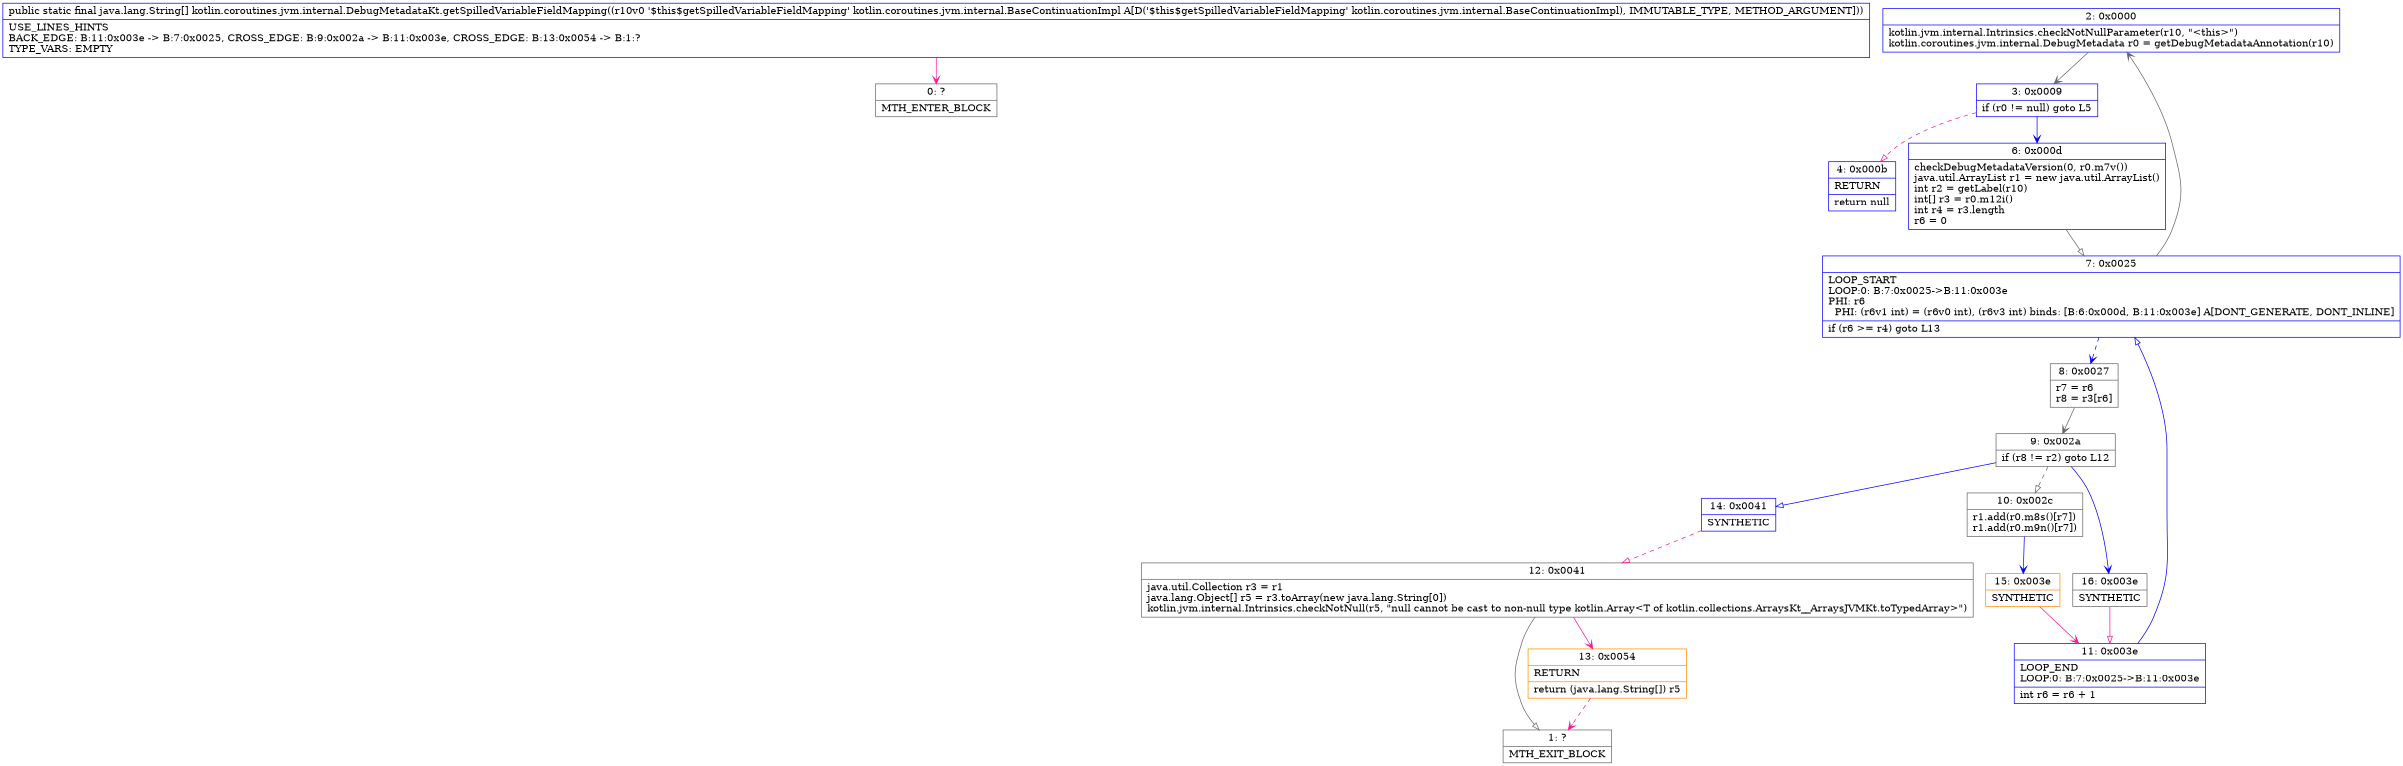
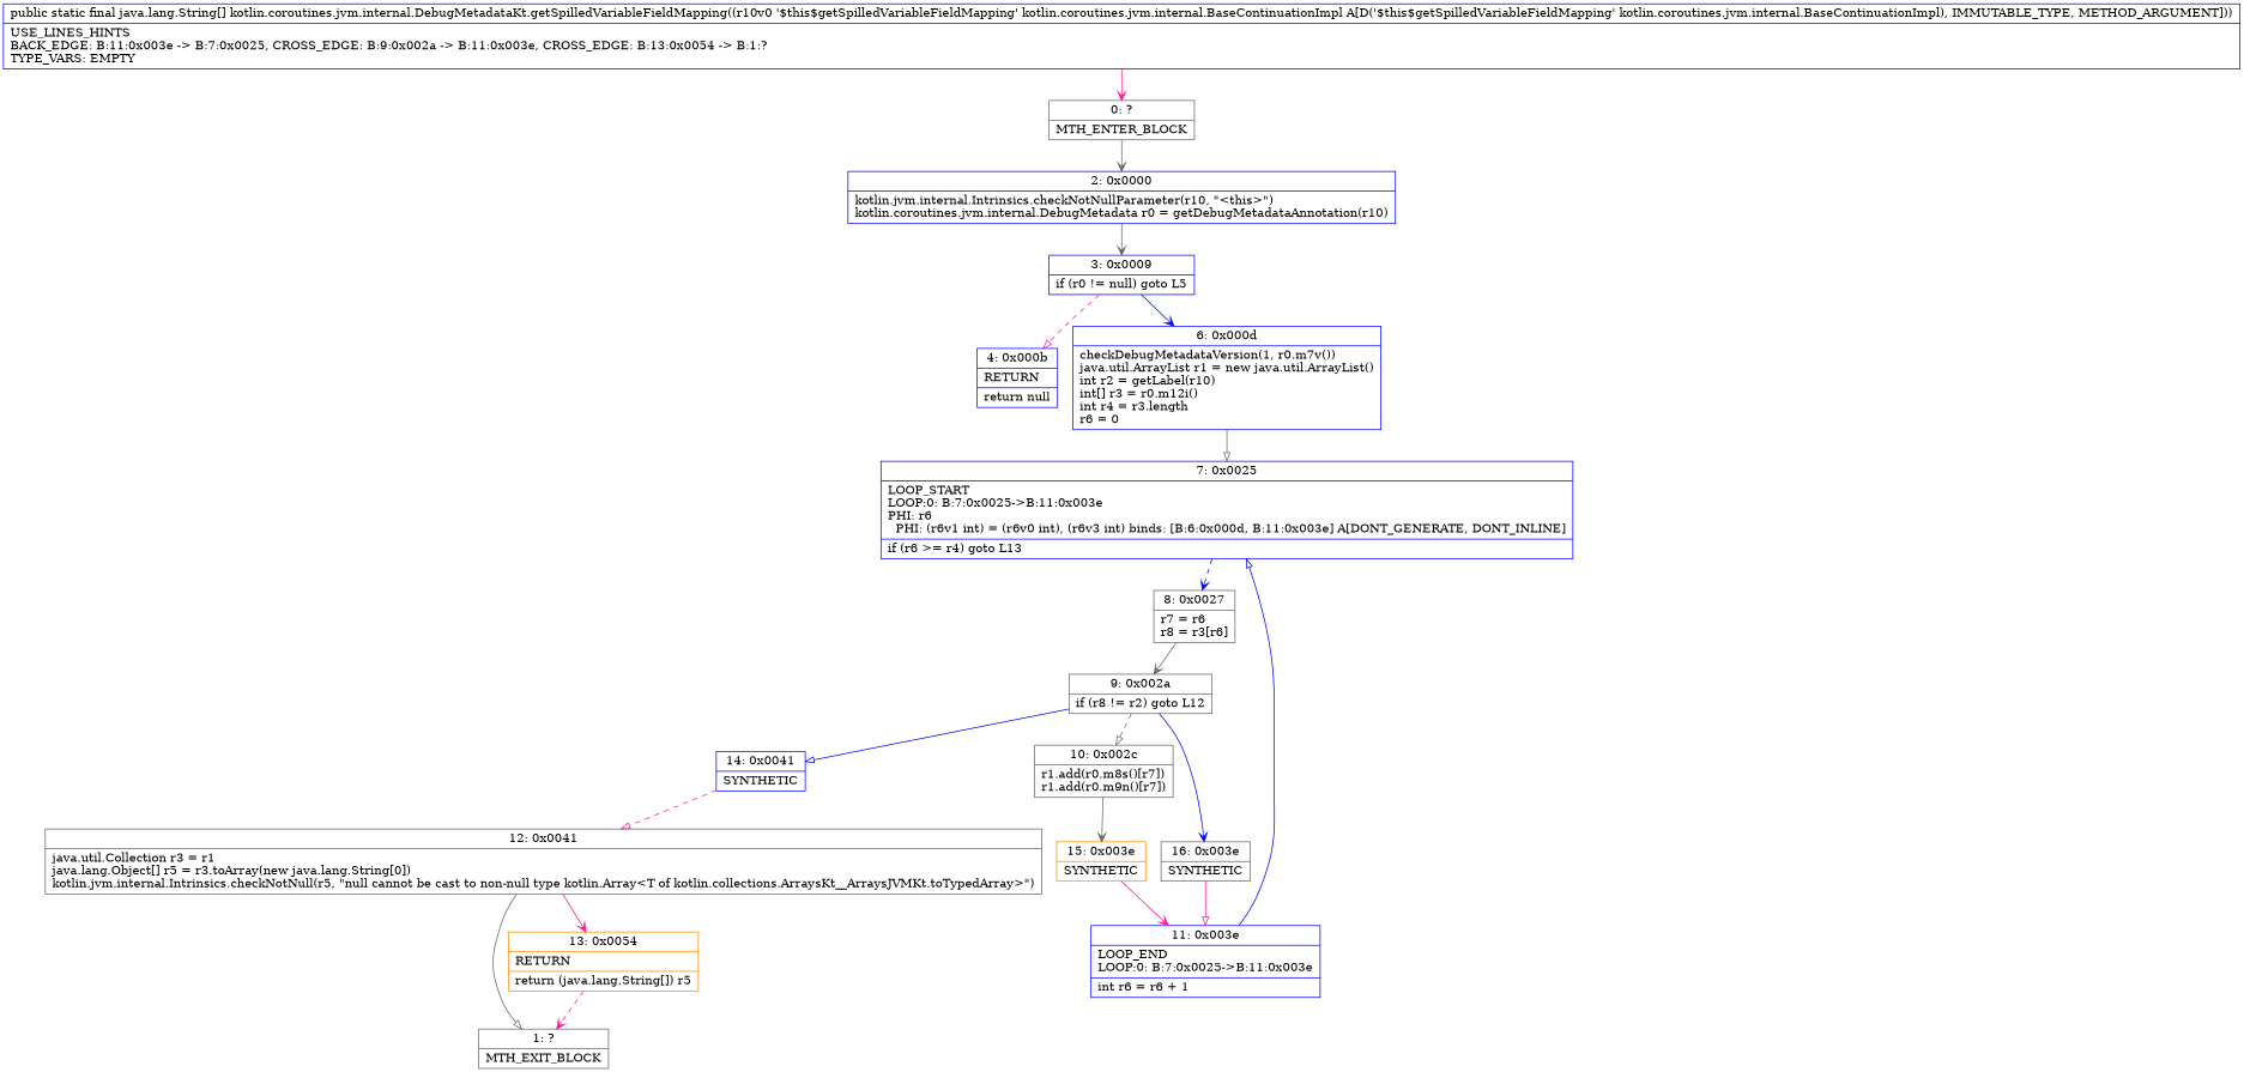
  digraph {
    node [color=blue shape=record]
    edge [arrowhead=vee color=gray40]
    n1 [color=gray40 label="{0\:\ ?|MTH_ENTER_BLOCK\l}"]
    n2 [label="{2\:\ 0x0000|kotlin.jvm.internal.Intrinsics.checkNotNullParameter(r10, \"\<this\>\")\lkotlin.coroutines.jvm.internal.DebugMetadata r0 = getDebugMetadataAnnotation(r10)\l}"]
    n3 [label="{3\:\ 0x0009|if (r0 != null) goto L5\l}"]
    n4 [label="{4\:\ 0x000b|RETURN\l|return null\l}"]
-   n5 [label="{6\:\ 0x000d|checkDebugMetadataVersion(0, r0.m7v())\ljava.util.ArrayList r1 = new java.util.ArrayList()\lint r2 = getLabel(r10)\lint[] r3 = r0.m12i()\lint r4 = r3.length\lr6 = 0\l}"]
+   n5 [label="{6\:\ 0x000d|checkDebugMetadataVersion(1, r0.m7v())\ljava.util.ArrayList r1 = new java.util.ArrayList()\lint r2 = getLabel(r10)\lint[] r3 = r0.m12i()\lint r4 = r3.length\lr6 = 0\l}"]
    n6 [label="{7\:\ 0x0025|LOOP_START\lLOOP:0: B:7:0x0025\-\>B:11:0x003e\lPHI: r6 \l  PHI: (r6v1 int) = (r6v0 int), (r6v3 int) binds: [B:6:0x000d, B:11:0x003e] A[DONT_GENERATE, DONT_INLINE]\l|if (r6 \>= r4) goto L13\l}"]
    n7 [color=gray40 label="{1\:\ ?|MTH_EXIT_BLOCK\l}"]
    n8 [color=gray40 label="{8\:\ 0x0027|r7 = r6\lr8 = r3[r6]\l}"]
    n9 [color=gray40 label="{9\:\ 0x002a|if (r8 != r2) goto L12\l}"]
    n10 [label="{14\:\ 0x0041|SYNTHETIC\l}"]
    n11 [color=gray40 label="{12\:\ 0x0041|java.util.Collection r3 = r1\ljava.lang.Object[] r5 = r3.toArray(new java.lang.String[0])\lkotlin.jvm.internal.Intrinsics.checkNotNull(r5, \"null cannot be cast to non\-null type kotlin.Array\<T of kotlin.collections.ArraysKt__ArraysJVMKt.toTypedArray\>\")\l}"]
    n12 [color=gray40 label="{10\:\ 0x002c|r1.add(r0.m8s()[r7])\lr1.add(r0.m9n()[r7])\l}"]
    n13 [color=gray40 label="{16\:\ 0x003e|SYNTHETIC\l}"]
    n14 [color=darkorange label="{15\:\ 0x003e|SYNTHETIC\l}"]
    n15 [label="{11\:\ 0x003e|LOOP_END\lLOOP:0: B:7:0x0025\-\>B:11:0x003e\l|int r6 = r6 + 1\l}"]
    n16 [color=darkorange label="{13\:\ 0x0054|RETURN\l|return (java.lang.String[]) r5\l}"]
    n17 [label="{public static final java.lang.String[] kotlin.coroutines.jvm.internal.DebugMetadataKt.getSpilledVariableFieldMapping((r10v0 '$this$getSpilledVariableFieldMapping' kotlin.coroutines.jvm.internal.BaseContinuationImpl A[D('$this$getSpilledVariableFieldMapping' kotlin.coroutines.jvm.internal.BaseContinuationImpl), IMMUTABLE_TYPE, METHOD_ARGUMENT]))  | USE_LINES_HINTS\lBACK_EDGE: B:11:0x003e \-\> B:7:0x0025, CROSS_EDGE: B:9:0x002a \-\> B:11:0x003e, CROSS_EDGE: B:13:0x0054 \-\> B:1:?\lTYPE_VARS: EMPTY\l}"]
-   n6 -> n2
+   n1 -> n2
    n2 -> n3
    n3 -> n4 [arrowhead=onormal color=deeppink style=dashed]
    n3 -> n5 [color=blue]
    n5 -> n6 [arrowhead=onormal]
    n6 -> n8 [color=blue style=dashed]
    n8 -> n9
    n9 -> n10 [arrowhead=onormal color=blue]
    n9 -> n12 [arrowhead=onormal style=dashed]
    n9 -> n13 [color=blue]
    n10 -> n11 [arrowhead=onormal color=deeppink style=dashed]
    n11 -> n7 [arrowhead=onormal]
    n11 -> n16 [color=deeppink]
-   n12 -> n14 [color=blue]
+   n12 -> n14
    n13 -> n15 [arrowhead=onormal color=deeppink]
    n14 -> n15 [color=deeppink]
    n15 -> n6 [arrowhead=onormal color=blue]
    n16 -> n7 [color=deeppink style=dashed]
    n17 -> n1 [color=deeppink]
  }
